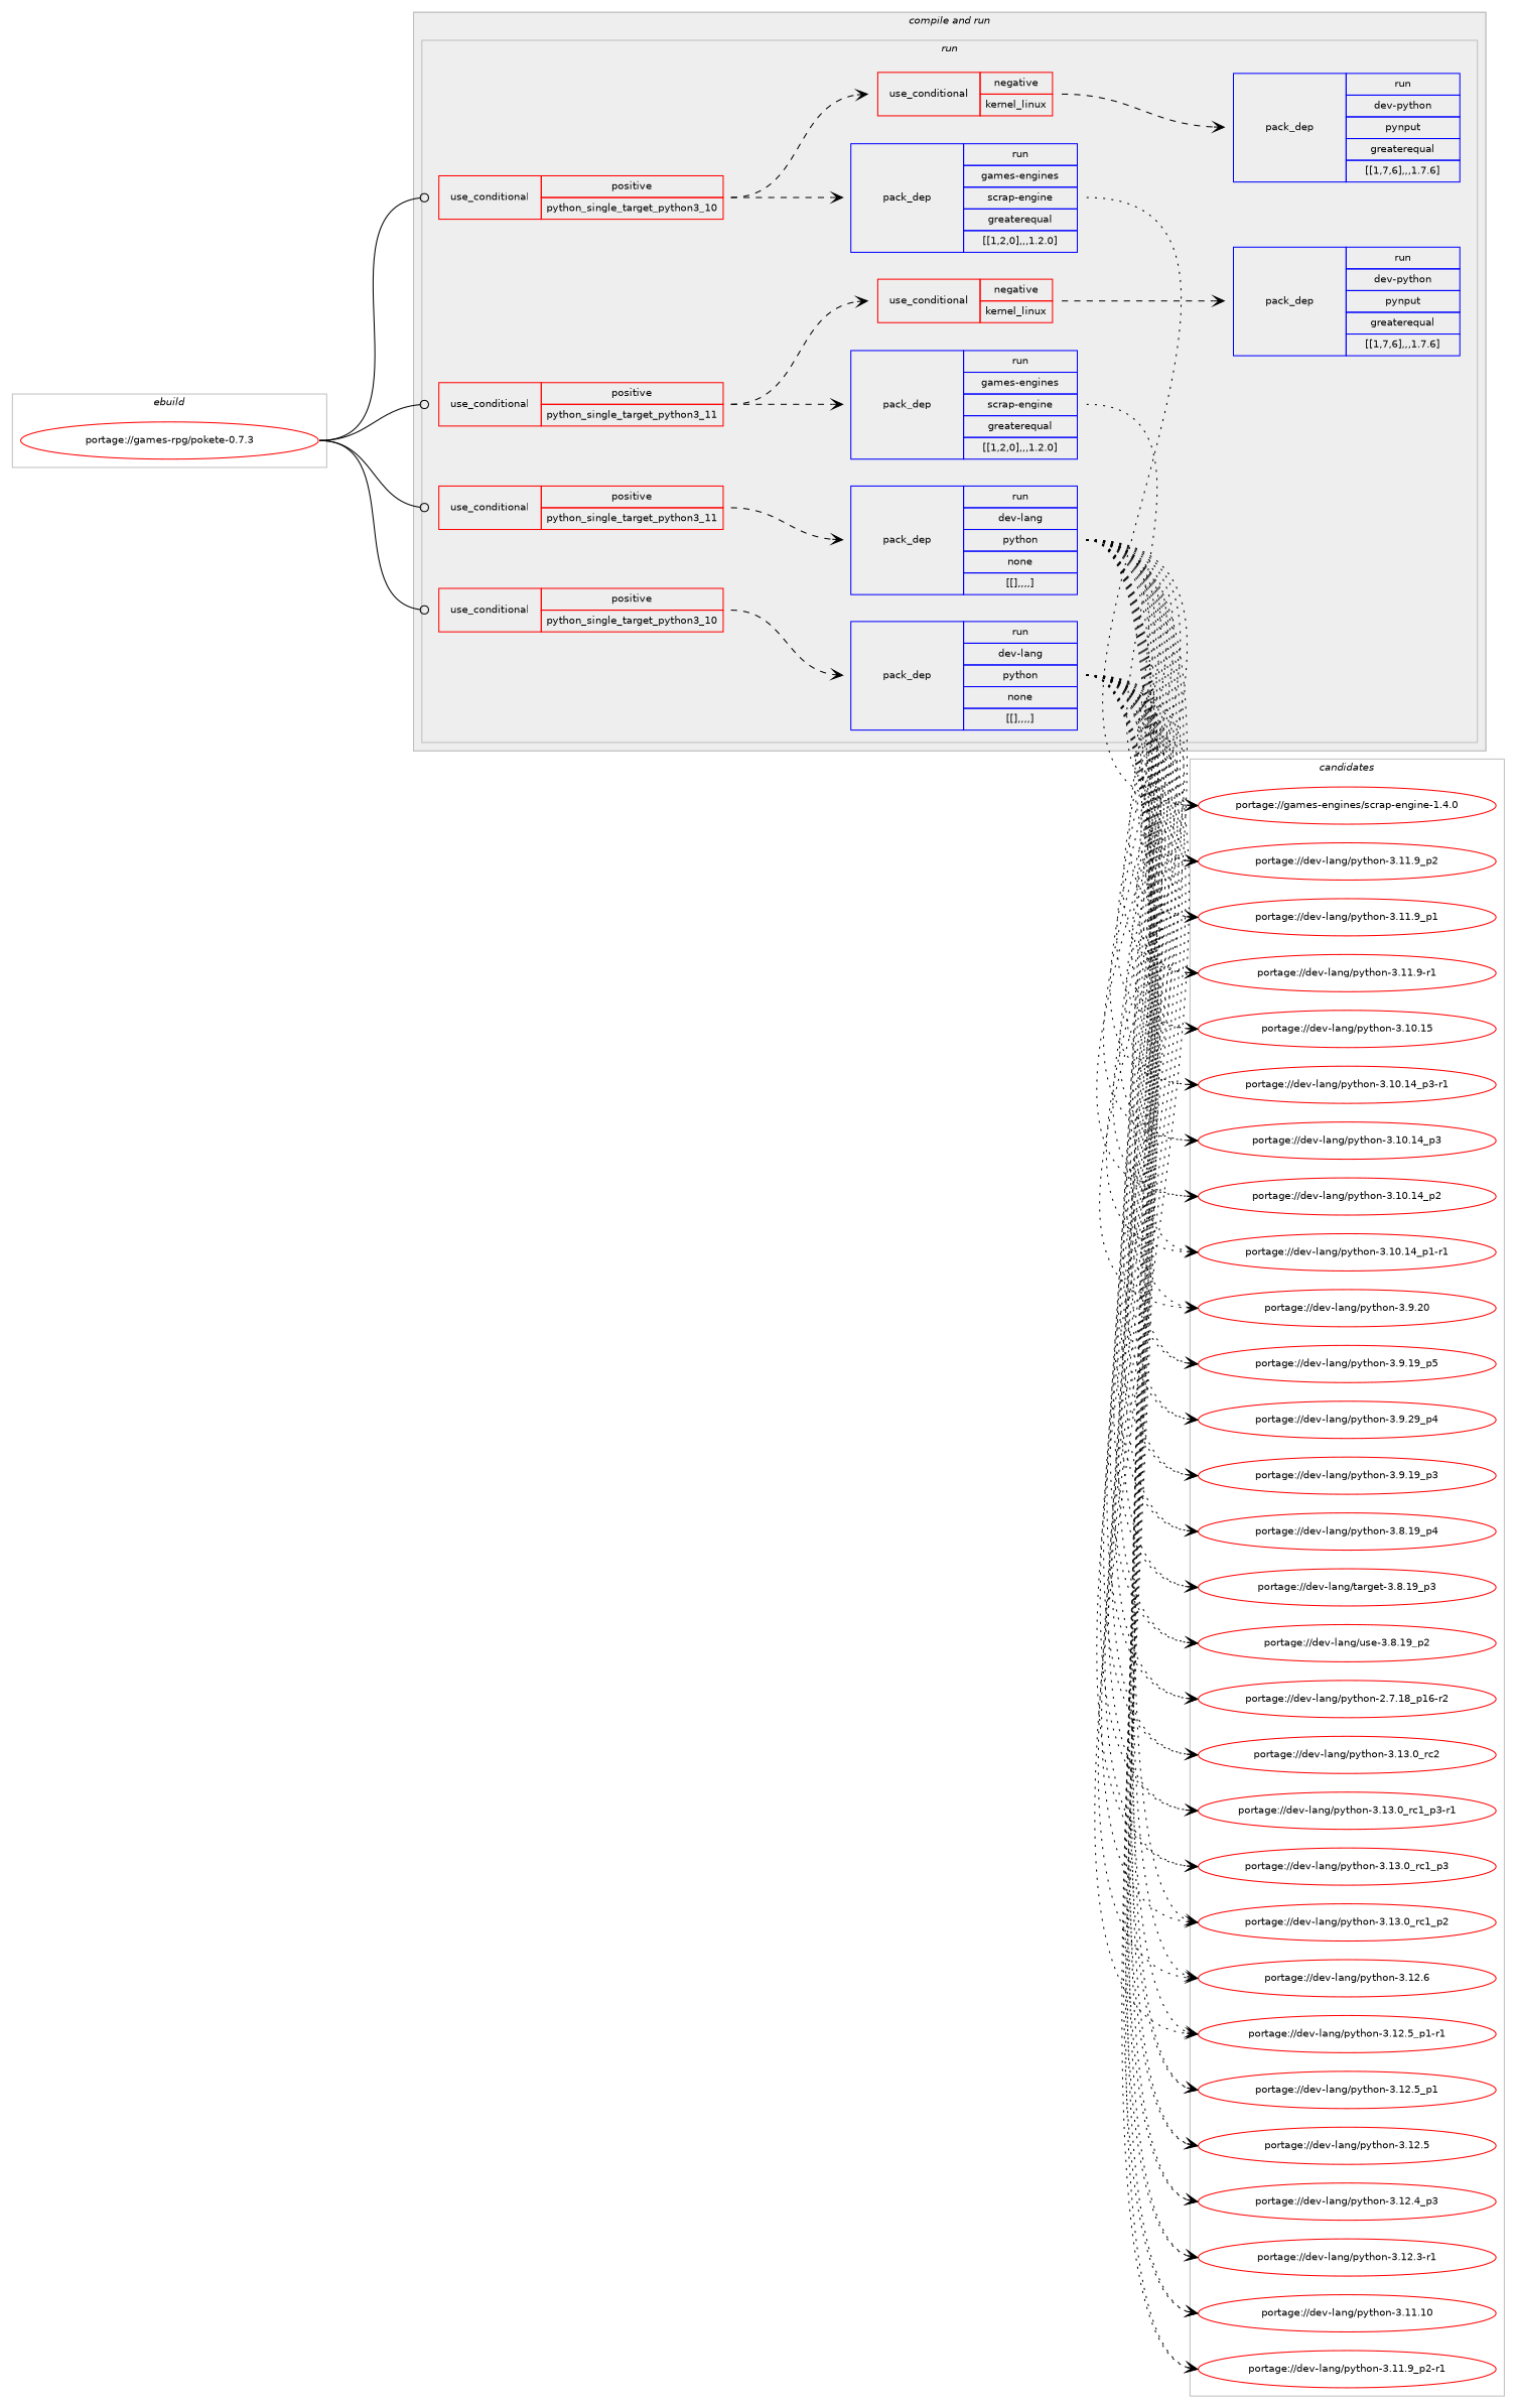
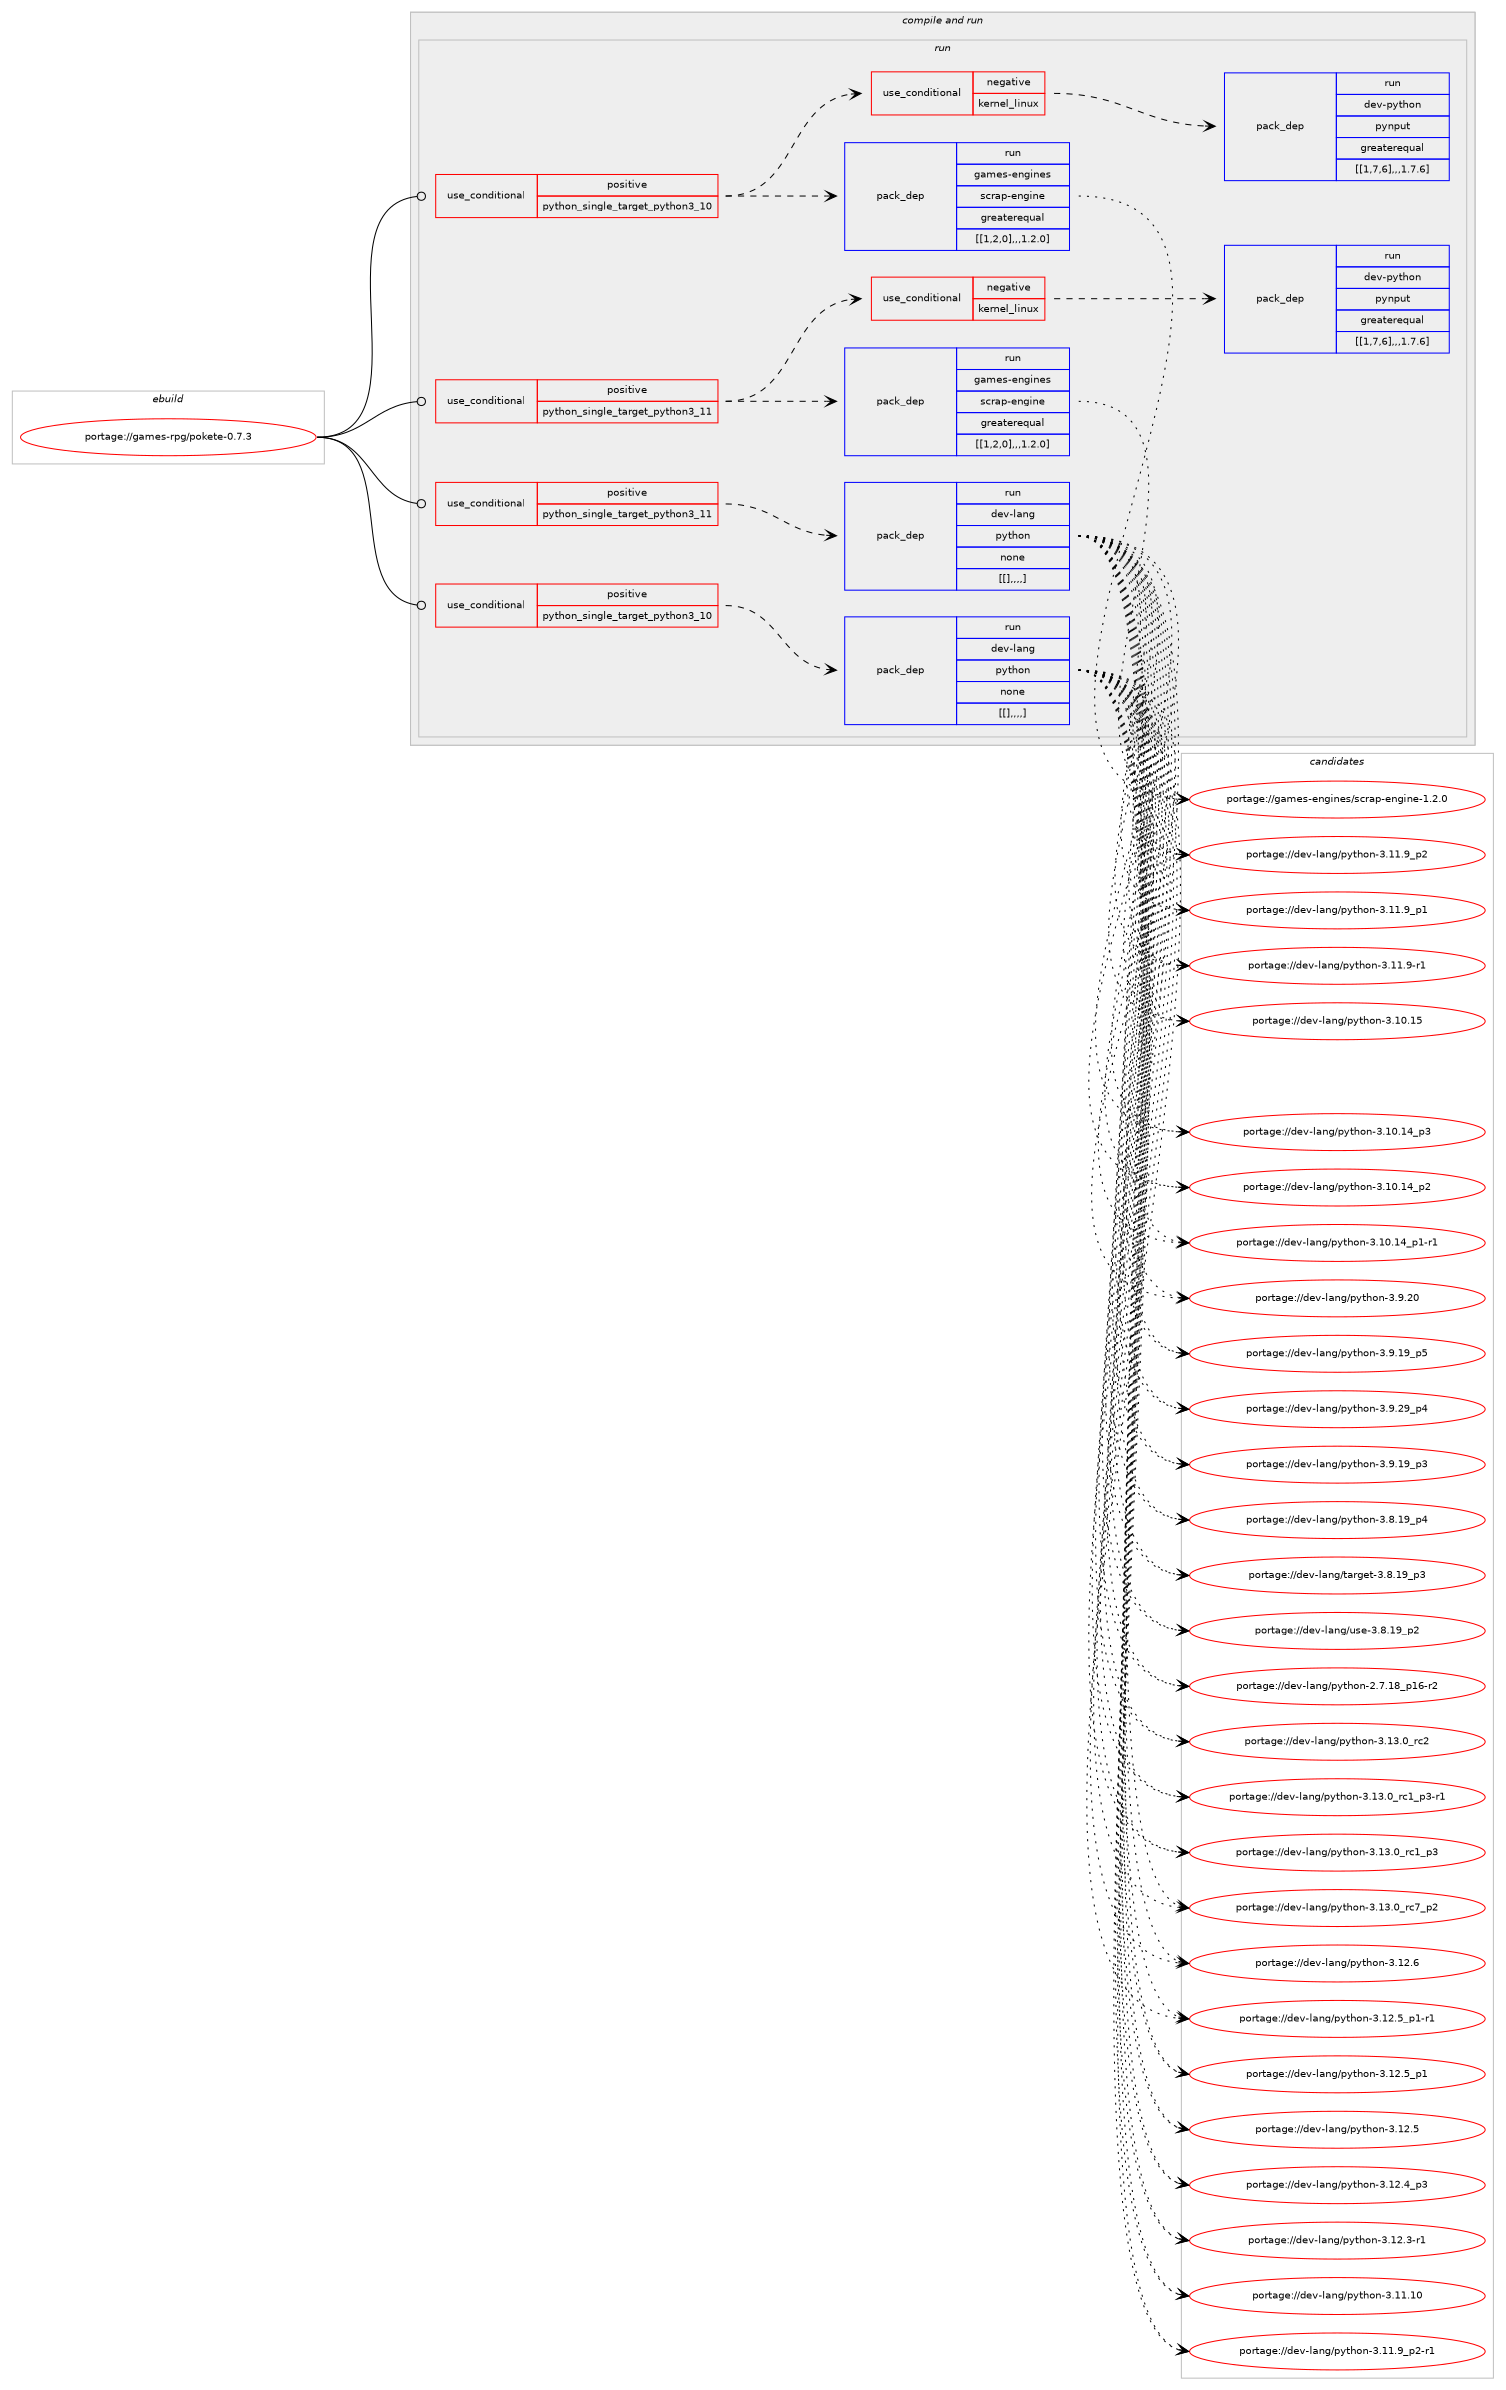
  digraph {
    compound=true
    concentrate=true
    fontname=Helvetica
    fontsize=10
    newrank=true
    rankdir=LR
    ranksep=1.5
    node [color=red fontname=Helvetica fontsize=10]
    edge [arrowhead=vee headport=w style=dotted tailport=e weight=100]
    n1 [label="portage://games-rpg/pokete-0.7.3" width=4]
    n2 [color=blue label=<<TABLE BORDER="0" CELLBORDER="1" CELLSPACING="0" CELLPADDING="4" WIDTH="220"><TR><TD ROWSPAN="6" CELLPADDING="30">pack_dep</TD></TR><TR><TD WIDTH="110">run</TD></TR><TR><TD>dev-lang</TD></TR><TR><TD>python</TD></TR><TR><TD>none</TD></TR><TR><TD>[[],,,,]</TD></TR></TABLE>> shape=none]
    n3 [label=<<TABLE BORDER="0" CELLBORDER="1" CELLSPACING="0" CELLPADDING="4"><TR><TD ROWSPAN="3" CELLPADDING="10">use_conditional</TD></TR><TR><TD>positive</TD></TR><TR><TD>python_single_target_python3_10</TD></TR></TABLE>> shape=none]
    n4 [color=blue label=<<TABLE BORDER="0" CELLBORDER="1" CELLSPACING="0" CELLPADDING="4" WIDTH="220"><TR><TD ROWSPAN="6" CELLPADDING="30">pack_dep</TD></TR><TR><TD WIDTH="110">run</TD></TR><TR><TD>games-engines</TD></TR><TR><TD>scrap-engine</TD></TR><TR><TD>greaterequal</TD></TR><TR><TD>[[1,2,0],,,1.2.0]</TD></TR></TABLE>> shape=none]
    n5 [color=blue label=<<TABLE BORDER="0" CELLBORDER="1" CELLSPACING="0" CELLPADDING="4" WIDTH="220"><TR><TD ROWSPAN="6" CELLPADDING="30">pack_dep</TD></TR><TR><TD WIDTH="110">run</TD></TR><TR><TD>dev-python</TD></TR><TR><TD>pynput</TD></TR><TR><TD>greaterequal</TD></TR><TR><TD>[[1,7,6],,,1.7.6]</TD></TR></TABLE>> shape=none]
    n6 [label=<<TABLE BORDER="0" CELLBORDER="1" CELLSPACING="0" CELLPADDING="4"><TR><TD ROWSPAN="3" CELLPADDING="10">use_conditional</TD></TR><TR><TD>negative</TD></TR><TR><TD>kernel_linux</TD></TR></TABLE>> shape=none]
    n7 [label=<<TABLE BORDER="0" CELLBORDER="1" CELLSPACING="0" CELLPADDING="4"><TR><TD ROWSPAN="3" CELLPADDING="10">use_conditional</TD></TR><TR><TD>positive</TD></TR><TR><TD>python_single_target_python3_10</TD></TR></TABLE>> shape=none]
    n8 [color=blue label=<<TABLE BORDER="0" CELLBORDER="1" CELLSPACING="0" CELLPADDING="4" WIDTH="220"><TR><TD ROWSPAN="6" CELLPADDING="30">pack_dep</TD></TR><TR><TD WIDTH="110">run</TD></TR><TR><TD>dev-lang</TD></TR><TR><TD>python</TD></TR><TR><TD>none</TD></TR><TR><TD>[[],,,,]</TD></TR></TABLE>> shape=none]
    n9 [label=<<TABLE BORDER="0" CELLBORDER="1" CELLSPACING="0" CELLPADDING="4"><TR><TD ROWSPAN="3" CELLPADDING="10">use_conditional</TD></TR><TR><TD>positive</TD></TR><TR><TD>python_single_target_python3_11</TD></TR></TABLE>> shape=none]
    n10 [color=blue label=<<TABLE BORDER="0" CELLBORDER="1" CELLSPACING="0" CELLPADDING="4" WIDTH="220"><TR><TD ROWSPAN="6" CELLPADDING="30">pack_dep</TD></TR><TR><TD WIDTH="110">run</TD></TR><TR><TD>games-engines</TD></TR><TR><TD>scrap-engine</TD></TR><TR><TD>greaterequal</TD></TR><TR><TD>[[1,2,0],,,1.2.0]</TD></TR></TABLE>> shape=none]
    n11 [color=blue label=<<TABLE BORDER="0" CELLBORDER="1" CELLSPACING="0" CELLPADDING="4" WIDTH="220"><TR><TD ROWSPAN="6" CELLPADDING="30">pack_dep</TD></TR><TR><TD WIDTH="110">run</TD></TR><TR><TD>dev-python</TD></TR><TR><TD>pynput</TD></TR><TR><TD>greaterequal</TD></TR><TR><TD>[[1,7,6],,,1.7.6]</TD></TR></TABLE>> shape=none]
    n12 [label=<<TABLE BORDER="0" CELLBORDER="1" CELLSPACING="0" CELLPADDING="4"><TR><TD ROWSPAN="3" CELLPADDING="10">use_conditional</TD></TR><TR><TD>negative</TD></TR><TR><TD>kernel_linux</TD></TR></TABLE>> shape=none]
    n13 [label=<<TABLE BORDER="0" CELLBORDER="1" CELLSPACING="0" CELLPADDING="4"><TR><TD ROWSPAN="3" CELLPADDING="10">use_conditional</TD></TR><TR><TD>positive</TD></TR><TR><TD>python_single_target_python3_11</TD></TR></TABLE>> shape=none]
    n14 [label="portage://dev-lang/python-3.13.0_rc2" width=4]
    n15 [label="portage://dev-lang/python-3.13.0_rc1_p3-r1" width=4]
    n16 [label="portage://dev-lang/python-3.13.0_rc1_p3" width=4]
-   n17 [label="portage://dev-lang/python-3.13.0_rc1_p2" width=4]
+   n17 [label="portage://dev-lang/python-3.13.0_rc7_p2" width=4]
    n18 [label="portage://dev-lang/python-3.12.6" width=4]
    n19 [label="portage://dev-lang/python-3.12.5_p1-r1" width=4]
    n20 [label="portage://dev-lang/python-3.12.5_p1" width=4]
    n21 [label="portage://dev-lang/python-3.12.5" width=4]
    n22 [label="portage://dev-lang/python-3.12.4_p3" width=4]
    n23 [label="portage://dev-lang/python-3.12.3-r1" width=4]
    n24 [label="portage://dev-lang/python-3.11.10" width=4]
    n25 [label="portage://dev-lang/python-3.11.9_p2-r1" width=4]
    n26 [label="portage://dev-lang/python-3.11.9_p2" width=4]
    n27 [label="portage://dev-lang/python-3.11.9_p1" width=4]
    n28 [label="portage://dev-lang/python-3.11.9-r1" width=4]
    n29 [label="portage://dev-lang/python-3.10.15" width=4]
-   n30 [label="portage://dev-lang/python-3.10.14_p3-r1" width=4]
    n31 [label="portage://dev-lang/python-3.10.14_p3" width=4]
    n32 [label="portage://dev-lang/python-3.10.14_p2" width=4]
    n33 [label="portage://dev-lang/python-3.10.14_p1-r1" width=4]
    n34 [label="portage://dev-lang/python-3.9.20" width=4]
    n35 [label="portage://dev-lang/python-3.9.19_p5" width=4]
    n36 [label="portage://dev-lang/python-3.9.29_p4" width=4]
    n37 [label="portage://dev-lang/python-3.9.19_p3" width=4]
    n38 [label="portage://dev-lang/python-3.8.19_p4" width=4]
    n39 [label="portage://dev-lang/target-3.8.19_p3" width=4]
    n40 [label="portage://dev-lang/use-3.8.19_p2" width=4]
    n41 [label="portage://dev-lang/python-2.7.18_p16-r2" width=4]
-   n42 [label="portage://games-engines/scrap-engine-1.4.0" width=4]
+   n42 [label="portage://games-engines/scrap-engine-1.2.0" width=4]
    subgraph cluster_1 {
      color=gray
      label=<<i>ebuild</i>>
      n1
    }
    subgraph cluster_2 {
      color=gray
      label=<<i>dependencies</i>>
      subgraph cluster_3 {
        color=gray
        fillcolor="#eeeeee"
        label=<<i>compile</i>>
        style=filled
      }
      subgraph cluster_4 {
        color=gray
        fillcolor="#eeeeee"
        label=<<i>compile and run</i>>
        style=filled
      }
      subgraph cluster_5 {
        color=gray
        fillcolor="#eeeeee"
        label=<<i>run</i>>
        style=filled
        subgraph sub_6 {
          color=gray
          fillcolor="#eeeeee"
          label=<<i>run</i>>
          style=filled
          n3
          subgraph sub_7 {
            color=gray
            fillcolor="#eeeeee"
            label=<<i>run</i>>
            style=filled
            n2
          }
        }
        subgraph sub_8 {
          color=gray
          fillcolor="#eeeeee"
          label=<<i>run</i>>
          style=filled
          n7
          subgraph sub_9 {
            color=gray
            fillcolor="#eeeeee"
            label=<<i>run</i>>
            style=filled
            n4
          }
          subgraph sub_10 {
            color=gray
            fillcolor="#eeeeee"
            label=<<i>run</i>>
            style=filled
            n6
            subgraph sub_11 {
              color=gray
              fillcolor="#eeeeee"
              label=<<i>run</i>>
              style=filled
              n5
            }
          }
        }
        subgraph sub_12 {
          color=gray
          fillcolor="#eeeeee"
          label=<<i>run</i>>
          style=filled
          n9
          subgraph sub_13 {
            color=gray
            fillcolor="#eeeeee"
            label=<<i>run</i>>
            style=filled
            n8
          }
        }
        subgraph sub_14 {
          color=gray
          fillcolor="#eeeeee"
          label=<<i>run</i>>
          style=filled
          n13
          subgraph sub_15 {
            color=gray
            fillcolor="#eeeeee"
            label=<<i>run</i>>
            style=filled
            n10
          }
          subgraph sub_16 {
            color=gray
            fillcolor="#eeeeee"
            label=<<i>run</i>>
            style=filled
            n12
            subgraph sub_17 {
              color=gray
              fillcolor="#eeeeee"
              label=<<i>run</i>>
              style=filled
              n11
            }
          }
        }
      }
    }
    subgraph cluster_18 {
      color=gray
      label=<<i>candidates</i>>
      rank=same
      subgraph sub_19 {
        color=black
        label=<<i>candidates</i>>
        nodesep=1
        rank=same
        n14
        n15
        n16
        n17
        n18
        n19
        n20
        n21
        n22
        n23
        n24
        n25
        n26
        n27
        n28
        n29
-       n30
        n31
        n32
        n33
        n34
        n35
        n36
        n37
        n38
        n39
        n40
        n41
      }
      subgraph sub_20 {
        color=black
        label=<<i>candidates</i>>
        nodesep=1
        rank=same
        n42
      }
      subgraph sub_21 {
        color=black
        label=<<i>candidates</i>>
        nodesep=1
        rank=same
      }
      subgraph sub_22 {
        color=black
        label=<<i>candidates</i>>
        nodesep=1
        rank=same
        n14
        n15
        n16
        n17
        n18
        n19
        n20
        n21
        n22
        n23
        n24
        n25
        n26
        n27
        n28
        n29
-       n30
        n31
        n32
        n33
        n34
        n35
        n36
        n37
        n38
        n39
        n40
        n41
      }
      subgraph sub_23 {
        color=black
        label=<<i>candidates</i>>
        nodesep=1
        rank=same
        n42
      }
      subgraph sub_24 {
        color=black
        label=<<i>candidates</i>>
        nodesep=1
        rank=same
      }
    }
    n1 -> n3 [arrowhead=odot style=solid weight=20]
    n1 -> n7 [arrowhead=odot style=solid weight=20]
    n1 -> n9 [arrowhead=odot style=solid weight=20]
    n1 -> n13 [arrowhead=odot style=solid weight=20]
    n2 -> n14
    n2 -> n15
    n2 -> n16
    n2 -> n17
    n2 -> n18
    n2 -> n19
    n2 -> n20
    n2 -> n21
    n2 -> n22
    n2 -> n23
    n2 -> n24
    n2 -> n25
    n2 -> n26
    n2 -> n27
    n2 -> n28
    n2 -> n29
-   n2 -> n30
    n2 -> n31
    n2 -> n32
    n2 -> n33
    n2 -> n34
    n2 -> n35
    n2 -> n36
    n2 -> n37
    n2 -> n38
    n2 -> n39
    n2 -> n40
    n2 -> n41
    n3 -> n2 [style=dashed weight=20]
    n4 -> n42
    n6 -> n5 [style=dashed weight=20]
    n7 -> n4 [style=dashed weight=20]
    n7 -> n6 [style=dashed weight=20]
    n8 -> n14
    n8 -> n15
    n8 -> n16
    n8 -> n17
    n8 -> n18
    n8 -> n19
    n8 -> n20
    n8 -> n21
    n8 -> n22
    n8 -> n23
    n8 -> n24
    n8 -> n25
    n8 -> n26
    n8 -> n27
    n8 -> n28
    n8 -> n29
-   n8 -> n30
    n8 -> n31
    n8 -> n32
    n8 -> n33
    n8 -> n34
    n8 -> n35
    n8 -> n36
    n8 -> n37
    n8 -> n38
    n8 -> n39
    n8 -> n40
    n8 -> n41
    n9 -> n8 [style=dashed weight=20]
    n10 -> n42
    n12 -> n11 [style=dashed weight=20]
    n13 -> n10 [style=dashed weight=20]
    n13 -> n12 [style=dashed weight=20]
  }
